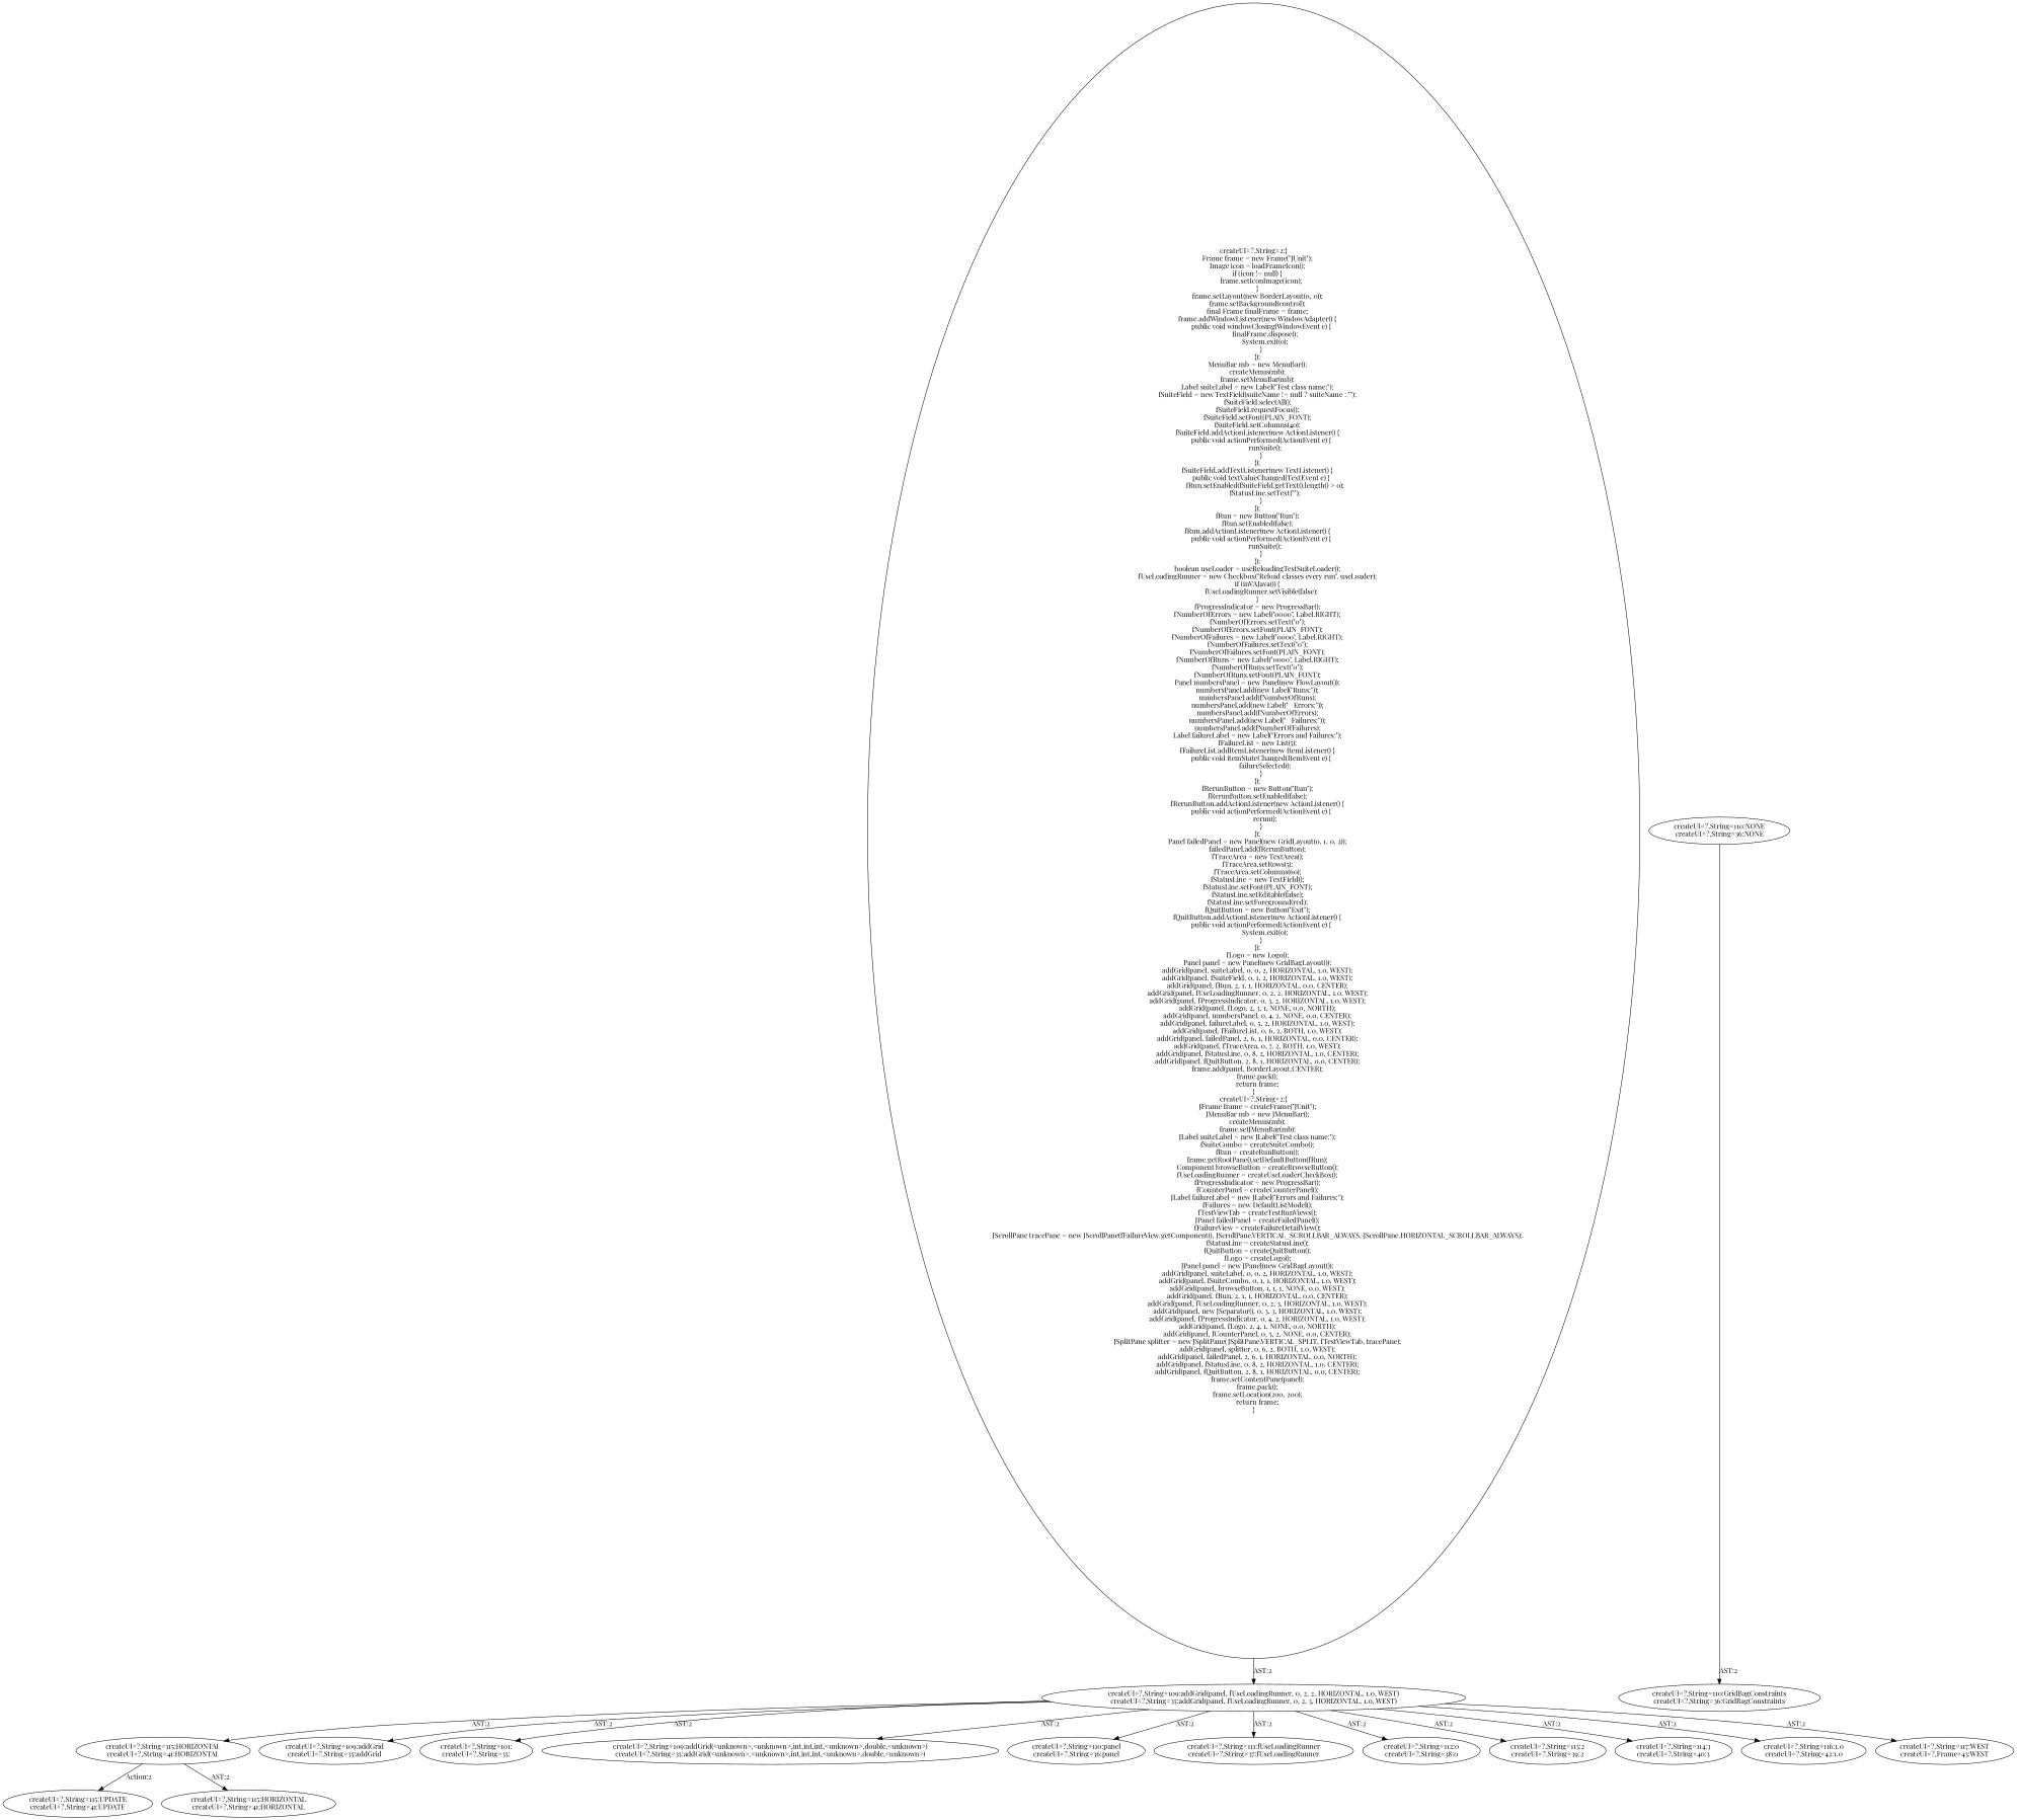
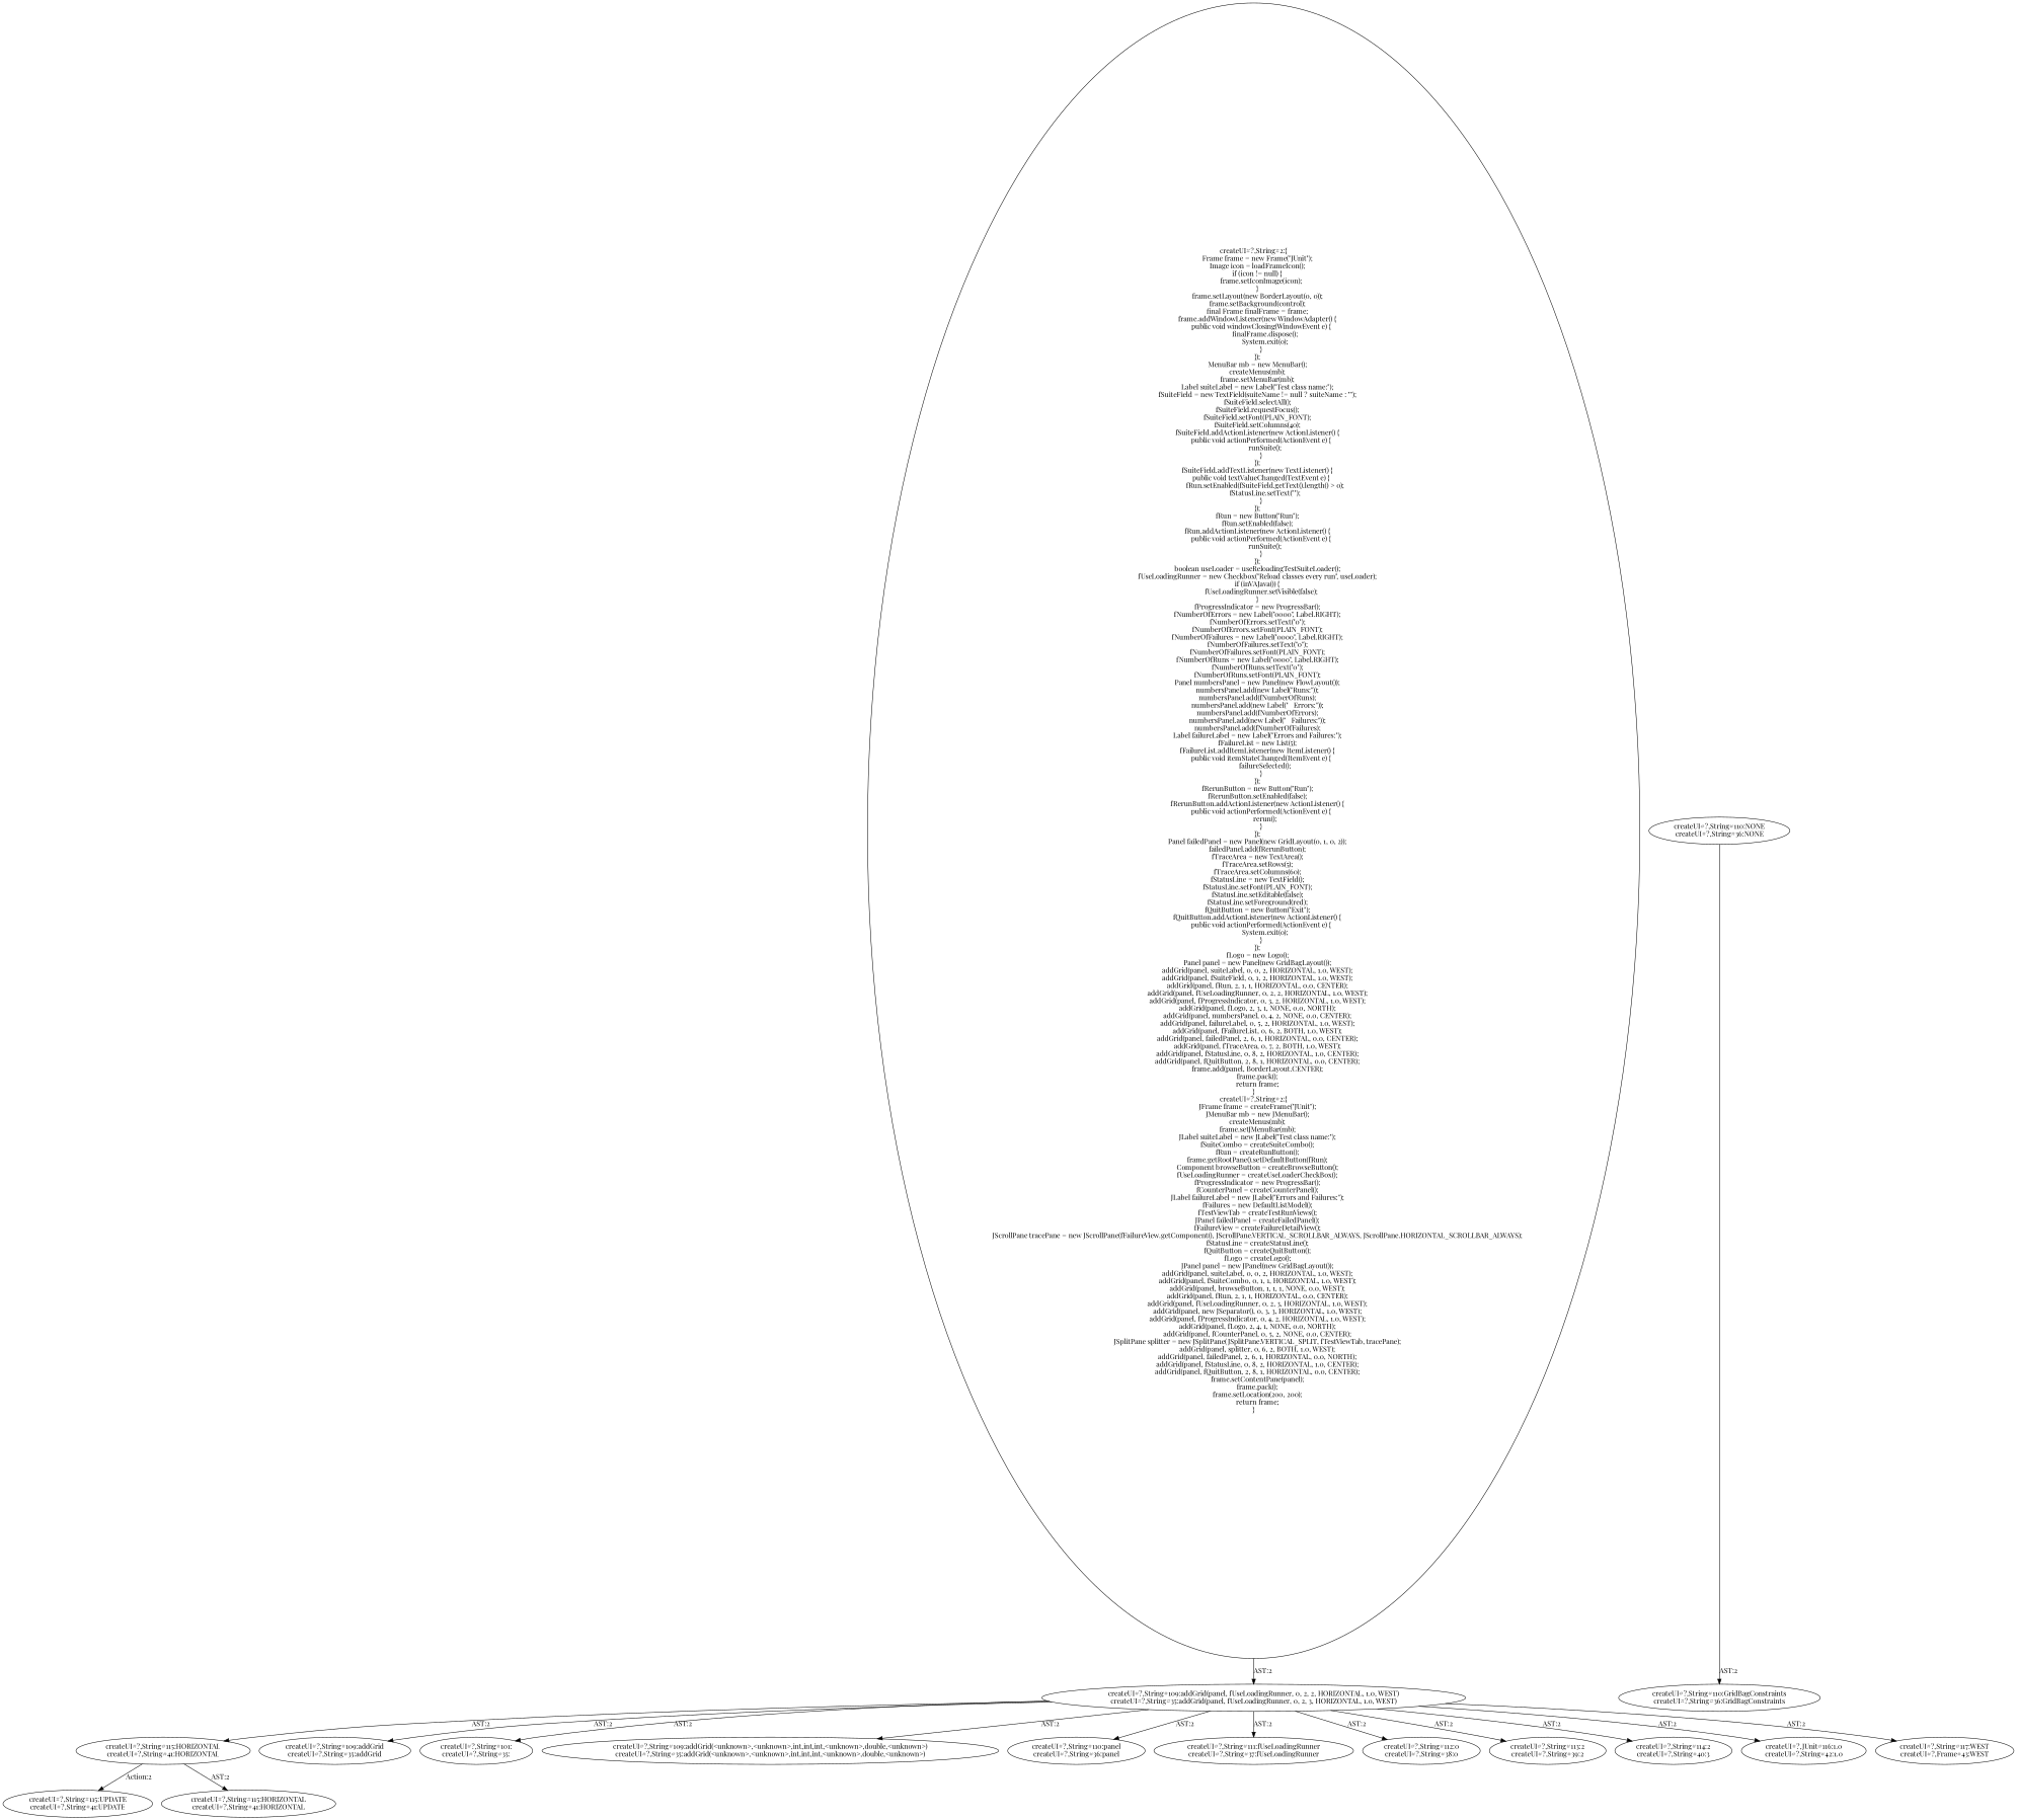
  digraph {
    fontname="Playfair Display"
    node [fontname="Playfair Display" shape=ellipse]
    edge [fontname="Playfair Display"]
    n1 [label="createUI#?,String#115:UPDATE\ncreateUI#?,String#41:UPDATE"]
    n2 [label="createUI#?,String#115:HORIZONTAL\ncreateUI#?,String#41:HORIZONTAL"]
    n3 [label="createUI#?,String#115:HORIZONTAL\ncreateUI#?,String#41:HORIZONTAL"]
    n4 [label="createUI#?,String#109:addGrid(panel, fUseLoadingRunner, 0, 2, 2, HORIZONTAL, 1.0, WEST)\ncreateUI#?,String#35:addGrid(panel, fUseLoadingRunner, 0, 2, 3, HORIZONTAL, 1.0, WEST)"]
    n5 [label="createUI#?,String#109:addGrid\ncreateUI#?,String#35:addGrid"]
    n6 [label="createUI#?,String#101:\ncreateUI#?,String#35:"]
    n7 [label="createUI#?,String#109:addGrid(<unknown>,<unknown>,int,int,int,<unknown>,double,<unknown>)\ncreateUI#?,String#35:addGrid(<unknown>,<unknown>,int,int,int,<unknown>,double,<unknown>)"]
    n8 [label="createUI#?,String#110:panel\ncreateUI#?,String#36:panel"]
    n9 [label="createUI#?,String#111:fUseLoadingRunner\ncreateUI#?,String#37:fUseLoadingRunner"]
    n10 [label="createUI#?,String#112:0\ncreateUI#?,String#38:0"]
    n11 [label="createUI#?,String#113:2\ncreateUI#?,String#39:2"]
-   n12 [label="createUI#?,String#114:3\ncreateUI#?,String#40:3"]
-   n13 [label="createUI#?,String#116:1.0\ncreateUI#?,String#42:1.0"]
+   n12 [label="createUI#?,String#114:2\ncreateUI#?,String#40:3"]
+   n13 [label="createUI#?,JUnit#116:1.0\ncreateUI#?,String#42:1.0"]
    n14 [label="createUI#?,String#117:WEST\ncreateUI#?,Frame#43:WEST"]
    n15 [label="createUI#?,String#2:\{\n    Frame frame = new Frame(\"JUnit\");\n    Image icon = loadFrameIcon();\n    if (icon != null) \{\n        frame.setIconImage(icon);\n    \}\n    frame.setLayout(new BorderLayout(0, 0));\n    frame.setBackground(control);\n    final Frame finalFrame = frame;\n    frame.addWindowListener(new WindowAdapter() \{\n        public void windowClosing(WindowEvent e) \{\n            finalFrame.dispose();\n            System.exit(0);\n        \}\n    \});\n    MenuBar mb = new MenuBar();\n    createMenus(mb);\n    frame.setMenuBar(mb);\n    Label suiteLabel = new Label(\"Test class name:\");\n    fSuiteField = new TextField(suiteName != null ? suiteName : \"\");\n    fSuiteField.selectAll();\n    fSuiteField.requestFocus();\n    fSuiteField.setFont(PLAIN_FONT);\n    fSuiteField.setColumns(40);\n    fSuiteField.addActionListener(new ActionListener() \{\n        public void actionPerformed(ActionEvent e) \{\n            runSuite();\n        \}\n    \});\n    fSuiteField.addTextListener(new TextListener() \{\n        public void textValueChanged(TextEvent e) \{\n            fRun.setEnabled(fSuiteField.getText().length() > 0);\n            fStatusLine.setText(\"\");\n        \}\n    \});\n    fRun = new Button(\"Run\");\n    fRun.setEnabled(false);\n    fRun.addActionListener(new ActionListener() \{\n        public void actionPerformed(ActionEvent e) \{\n            runSuite();\n        \}\n    \});\n    boolean useLoader = useReloadingTestSuiteLoader();\n    fUseLoadingRunner = new Checkbox(\"Reload classes every run\", useLoader);\n    if (inVAJava()) \{\n        fUseLoadingRunner.setVisible(false);\n    \}\n    fProgressIndicator = new ProgressBar();\n    fNumberOfErrors = new Label(\"0000\", Label.RIGHT);\n    fNumberOfErrors.setText(\"0\");\n    fNumberOfErrors.setFont(PLAIN_FONT);\n    fNumberOfFailures = new Label(\"0000\", Label.RIGHT);\n    fNumberOfFailures.setText(\"0\");\n    fNumberOfFailures.setFont(PLAIN_FONT);\n    fNumberOfRuns = new Label(\"0000\", Label.RIGHT);\n    fNumberOfRuns.setText(\"0\");\n    fNumberOfRuns.setFont(PLAIN_FONT);\n    Panel numbersPanel = new Panel(new FlowLayout());\n    numbersPanel.add(new Label(\"Runs:\"));\n    numbersPanel.add(fNumberOfRuns);\n    numbersPanel.add(new Label(\"   Errors:\"));\n    numbersPanel.add(fNumberOfErrors);\n    numbersPanel.add(new Label(\"   Failures:\"));\n    numbersPanel.add(fNumberOfFailures);\n    Label failureLabel = new Label(\"Errors and Failures:\");\n    fFailureList = new List(5);\n    fFailureList.addItemListener(new ItemListener() \{\n        public void itemStateChanged(ItemEvent e) \{\n            failureSelected();\n        \}\n    \});\n    fRerunButton = new Button(\"Run\");\n    fRerunButton.setEnabled(false);\n    fRerunButton.addActionListener(new ActionListener() \{\n        public void actionPerformed(ActionEvent e) \{\n            rerun();\n        \}\n    \});\n    Panel failedPanel = new Panel(new GridLayout(0, 1, 0, 2));\n    failedPanel.add(fRerunButton);\n    fTraceArea = new TextArea();\n    fTraceArea.setRows(5);\n    fTraceArea.setColumns(60);\n    fStatusLine = new TextField();\n    fStatusLine.setFont(PLAIN_FONT);\n    fStatusLine.setEditable(false);\n    fStatusLine.setForeground(red);\n    fQuitButton = new Button(\"Exit\");\n    fQuitButton.addActionListener(new ActionListener() \{\n        public void actionPerformed(ActionEvent e) \{\n            System.exit(0);\n        \}\n    \});\n    fLogo = new Logo();\n    Panel panel = new Panel(new GridBagLayout());\n    addGrid(panel, suiteLabel, 0, 0, 2, HORIZONTAL, 1.0, WEST);\n    addGrid(panel, fSuiteField, 0, 1, 2, HORIZONTAL, 1.0, WEST);\n    addGrid(panel, fRun, 2, 1, 1, HORIZONTAL, 0.0, CENTER);\n    addGrid(panel, fUseLoadingRunner, 0, 2, 2, HORIZONTAL, 1.0, WEST);\n    addGrid(panel, fProgressIndicator, 0, 3, 2, HORIZONTAL, 1.0, WEST);\n    addGrid(panel, fLogo, 2, 3, 1, NONE, 0.0, NORTH);\n    addGrid(panel, numbersPanel, 0, 4, 2, NONE, 0.0, CENTER);\n    addGrid(panel, failureLabel, 0, 5, 2, HORIZONTAL, 1.0, WEST);\n    addGrid(panel, fFailureList, 0, 6, 2, BOTH, 1.0, WEST);\n    addGrid(panel, failedPanel, 2, 6, 1, HORIZONTAL, 0.0, CENTER);\n    addGrid(panel, fTraceArea, 0, 7, 2, BOTH, 1.0, WEST);\n    addGrid(panel, fStatusLine, 0, 8, 2, HORIZONTAL, 1.0, CENTER);\n    addGrid(panel, fQuitButton, 2, 8, 1, HORIZONTAL, 0.0, CENTER);\n    frame.add(panel, BorderLayout.CENTER);\n    frame.pack();\n    return frame;\n\}\ncreateUI#?,String#2:\{\n    JFrame frame = createFrame(\"JUnit\");\n    JMenuBar mb = new JMenuBar();\n    createMenus(mb);\n    frame.setJMenuBar(mb);\n    JLabel suiteLabel = new JLabel(\"Test class name:\");\n    fSuiteCombo = createSuiteCombo();\n    fRun = createRunButton();\n    frame.getRootPane().setDefaultButton(fRun);\n    Component browseButton = createBrowseButton();\n    fUseLoadingRunner = createUseLoaderCheckBox();\n    fProgressIndicator = new ProgressBar();\n    fCounterPanel = createCounterPanel();\n    JLabel failureLabel = new JLabel(\"Errors and Failures:\");\n    fFailures = new DefaultListModel();\n    fTestViewTab = createTestRunViews();\n    JPanel failedPanel = createFailedPanel();\n    fFailureView = createFailureDetailView();\n    JScrollPane tracePane = new JScrollPane(fFailureView.getComponent(), JScrollPane.VERTICAL_SCROLLBAR_ALWAYS, JScrollPane.HORIZONTAL_SCROLLBAR_ALWAYS);\n    fStatusLine = createStatusLine();\n    fQuitButton = createQuitButton();\n    fLogo = createLogo();\n    JPanel panel = new JPanel(new GridBagLayout());\n    addGrid(panel, suiteLabel, 0, 0, 2, HORIZONTAL, 1.0, WEST);\n    addGrid(panel, fSuiteCombo, 0, 1, 1, HORIZONTAL, 1.0, WEST);\n    addGrid(panel, browseButton, 1, 1, 1, NONE, 0.0, WEST);\n    addGrid(panel, fRun, 2, 1, 1, HORIZONTAL, 0.0, CENTER);\n    addGrid(panel, fUseLoadingRunner, 0, 2, 3, HORIZONTAL, 1.0, WEST);\n    addGrid(panel, new JSeparator(), 0, 3, 3, HORIZONTAL, 1.0, WEST);\n    addGrid(panel, fProgressIndicator, 0, 4, 2, HORIZONTAL, 1.0, WEST);\n    addGrid(panel, fLogo, 2, 4, 1, NONE, 0.0, NORTH);\n    addGrid(panel, fCounterPanel, 0, 5, 2, NONE, 0.0, CENTER);\n    JSplitPane splitter = new JSplitPane(JSplitPane.VERTICAL_SPLIT, fTestViewTab, tracePane);\n    addGrid(panel, splitter, 0, 6, 2, BOTH, 1.0, WEST);\n    addGrid(panel, failedPanel, 2, 6, 1, HORIZONTAL, 0.0, NORTH);\n    addGrid(panel, fStatusLine, 0, 8, 2, HORIZONTAL, 1.0, CENTER);\n    addGrid(panel, fQuitButton, 2, 8, 1, HORIZONTAL, 0.0, CENTER);\n    frame.setContentPane(panel);\n    frame.pack();\n    frame.setLocation(200, 200);\n    return frame;\n\}"]
    n16 [label="createUI#?,String#110:NONE\ncreateUI#?,String#36:NONE"]
    n17 [label="createUI#?,String#110:GridBagConstraints\ncreateUI#?,String#36:GridBagConstraints"]
    n2 -> n1 [label="Action:2"]
    n2 -> n3 [label="AST:2"]
    n4 -> n2 [label="AST:2"]
    n4 -> n5 [label="AST:2"]
    n4 -> n6 [label="AST:2"]
    n4 -> n7 [label="AST:2"]
    n4 -> n8 [label="AST:2"]
    n4 -> n9 [label="AST:2"]
    n4 -> n10 [label="AST:2"]
    n4 -> n11 [label="AST:2"]
    n4 -> n12 [label="AST:2"]
    n4 -> n13 [label="AST:2"]
    n4 -> n14 [label="AST:2"]
    n15 -> n4 [label="AST:2"]
    n16 -> n17 [label="AST:2"]
  }
